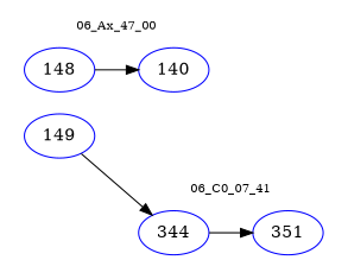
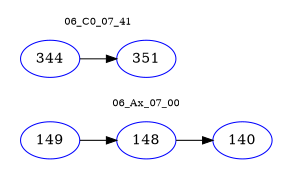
  digraph {
    rankdir=LR
    node [color=blue]
    edge [color=black]
    n1 [label=149]
    n2 [label=148]
    n3 [label=140]
    n4 [label=344]
    n5 [label=351]
    subgraph cluster_1 {
      color=white
      fontsize=10
-     label="06_Ax_47_00"
+     label="06_Ax_07_00"
      n1
      n2
      n3
    }
    subgraph cluster_2 {
      color=white
      fontsize=10
      label="06_C0_07_41"
      n4
      n5
    }
-   n1 -> n4
+   n1 -> n2
    n2 -> n3
    n4 -> n5
  }
